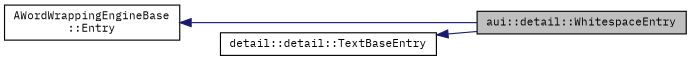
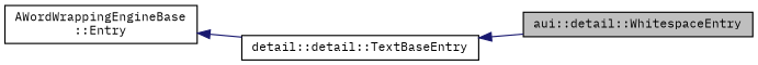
  digraph {
    fontname="IBM Plex Mono"
    rankdir=LR
    node [color=black fillcolor=white fontname="IBM Plex Mono" fontsize=10 shape=record style=filled]
    edge [color=midnightblue dir=back fontname="IBM Plex Mono" fontsize=10 labelfontname=Helvetica labelfontsize=10 style=solid]
    n1 [fillcolor=grey75 fontcolor=black height=0.2 label="aui::detail::WhitespaceEntry" width=0.4]
    n2 [height=0.2 label="detail::detail::TextBaseEntry" width=0.4]
    n3 [height=0.2 label="AWordWrappingEngineBase\l::Entry" width=0.4]
    n2 -> n1
-   n3 -> n1
+   n3 -> n2
  }
